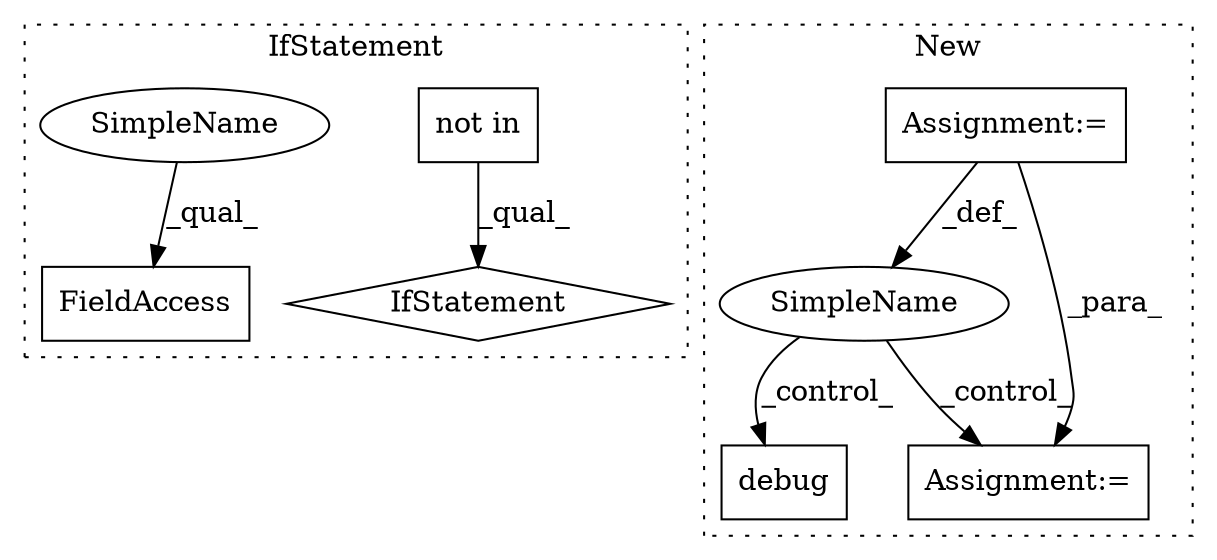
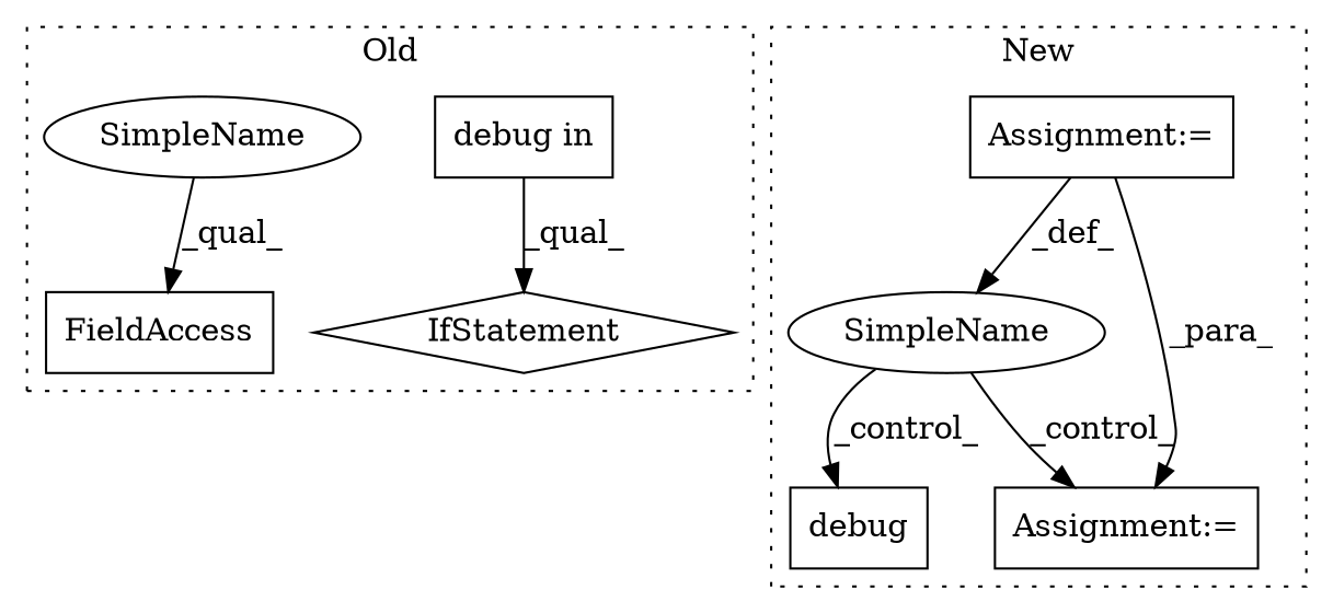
  digraph {
    node [a=42 l=13 s=6981 shape=box]
-   n1 [a=108 l=30 label="not in" s=6847]
+   n1 [a=108 l=30 label="debug in" s=6847]
    n2 [a=25 l="12,2" label=IfStatement s="6835,6877" shape=diamond]
    n3 [a=22 label=FieldAccess]
    n4 [l=4 label=SimpleName shape=ellipse]
    n5 [a=32 l=7 label=debug s=5782]
    n6 [label=SimpleName s=5529 shape=ellipse]
    n7 [a=7 l=1 label="Assignment:=" s=5608]
    n8 [a=7 l="53,2" label="Assignment:=" s="5472,5587"]
    subgraph cluster_1 {
-     label=IfStatement
+     label=Old
      style=dotted
      n1
      n2
      n3
      n4
    }
    subgraph cluster_2 {
      label=New
      style=dotted
      n5
      n6
      n7
      n8
    }
    n1 -> n2 [label=_qual_]
    n4 -> n3 [label=_qual_]
    n6 -> n5 [label=_control_]
    n6 -> n7 [label=_control_]
    n8 -> n6 [label=_def_]
    n8 -> n7 [label=_para_]
  }
